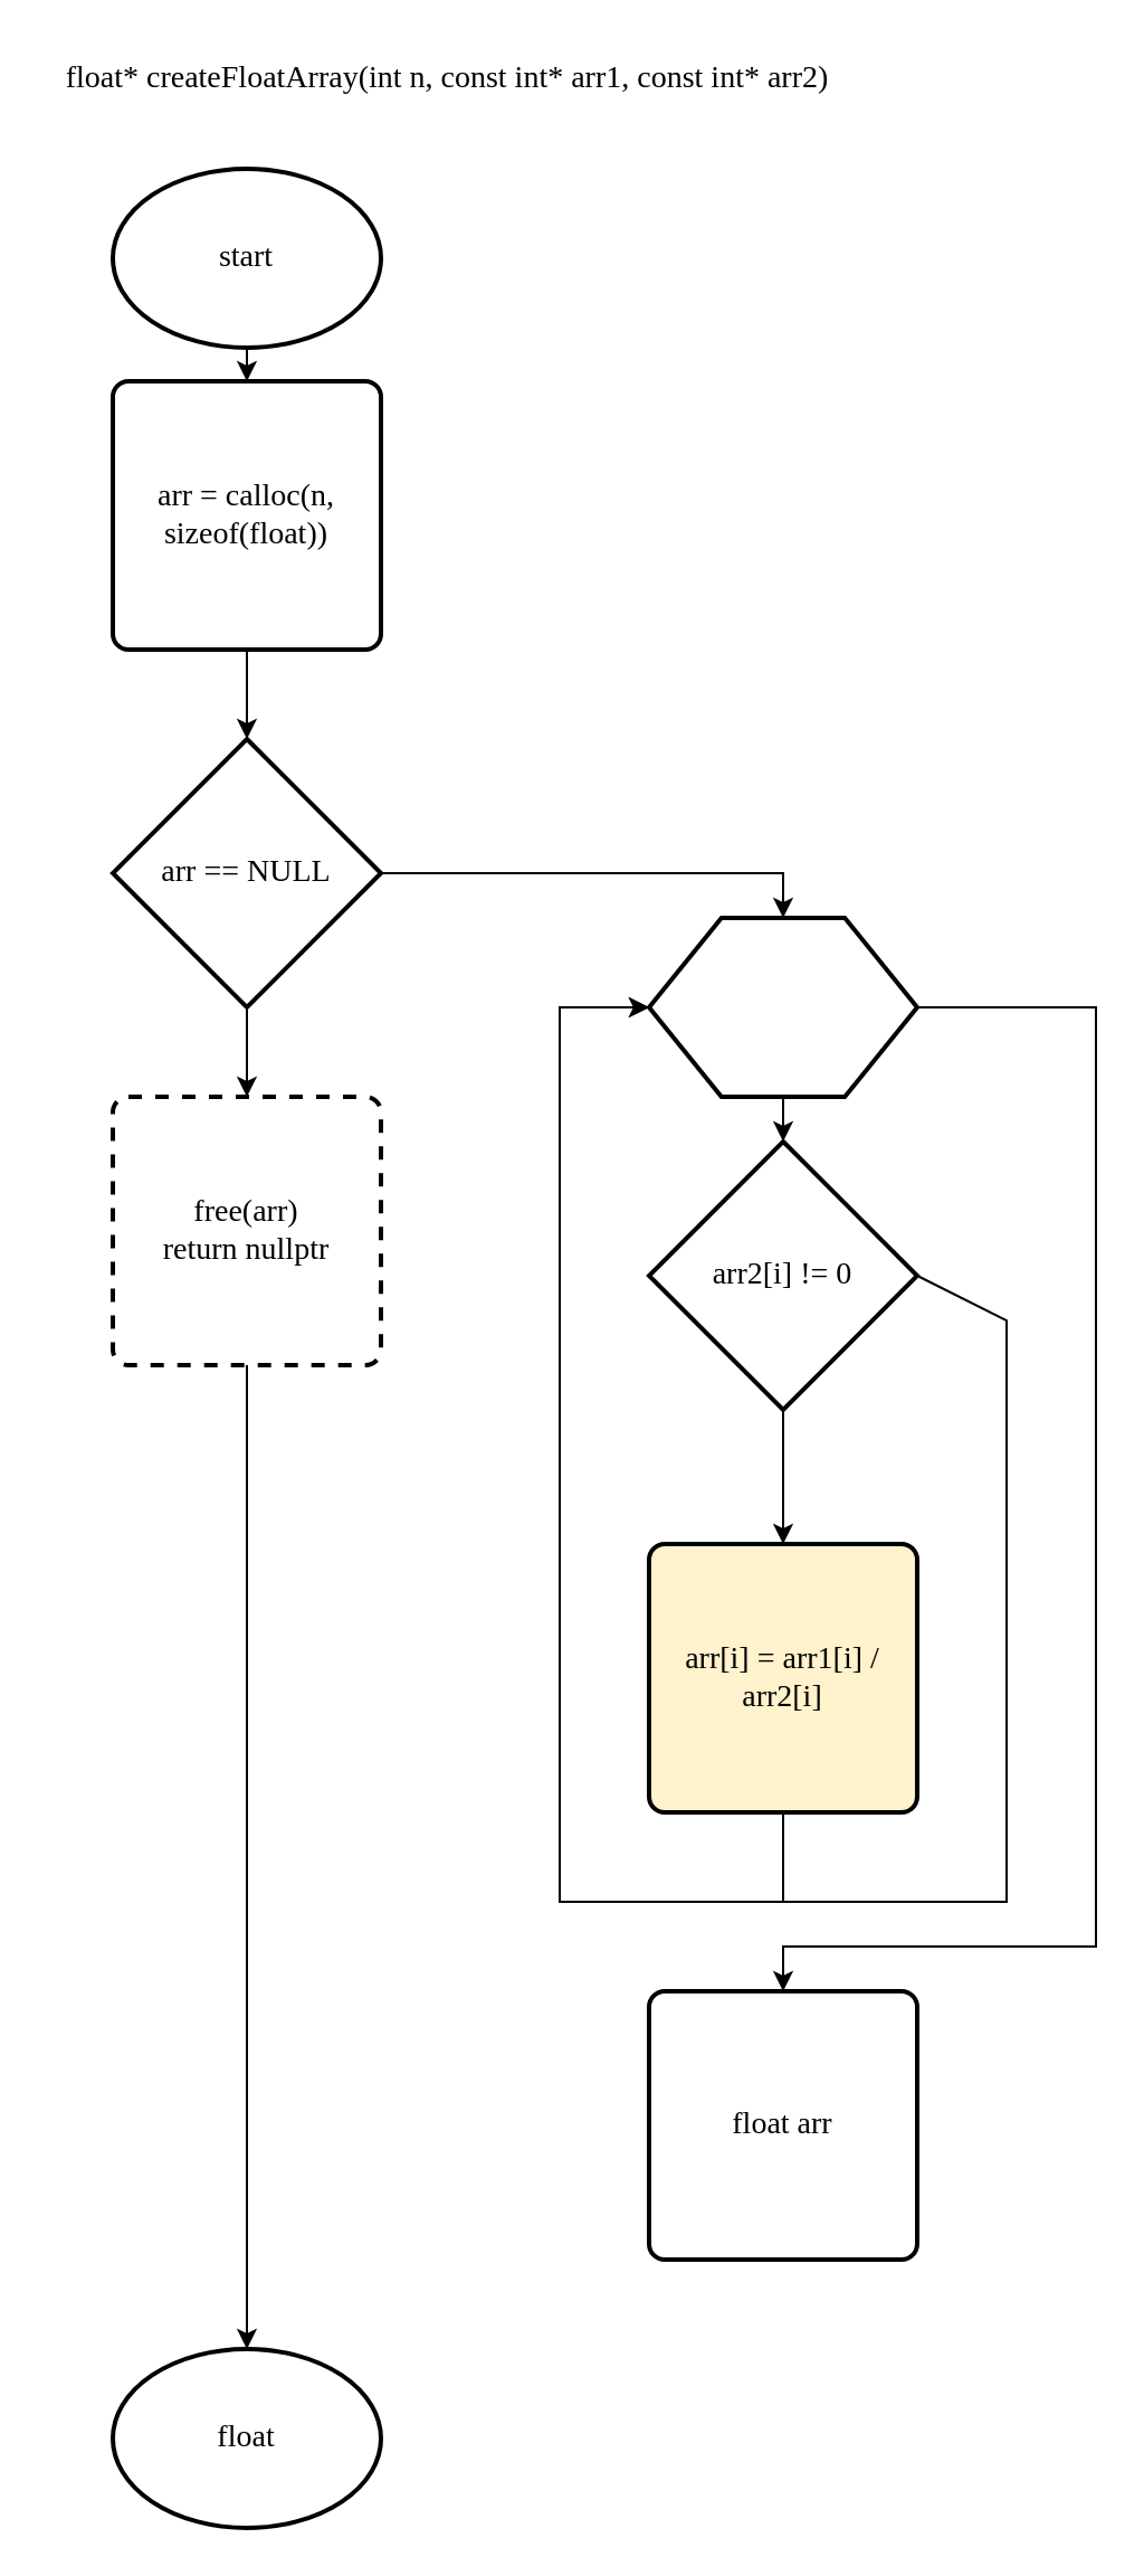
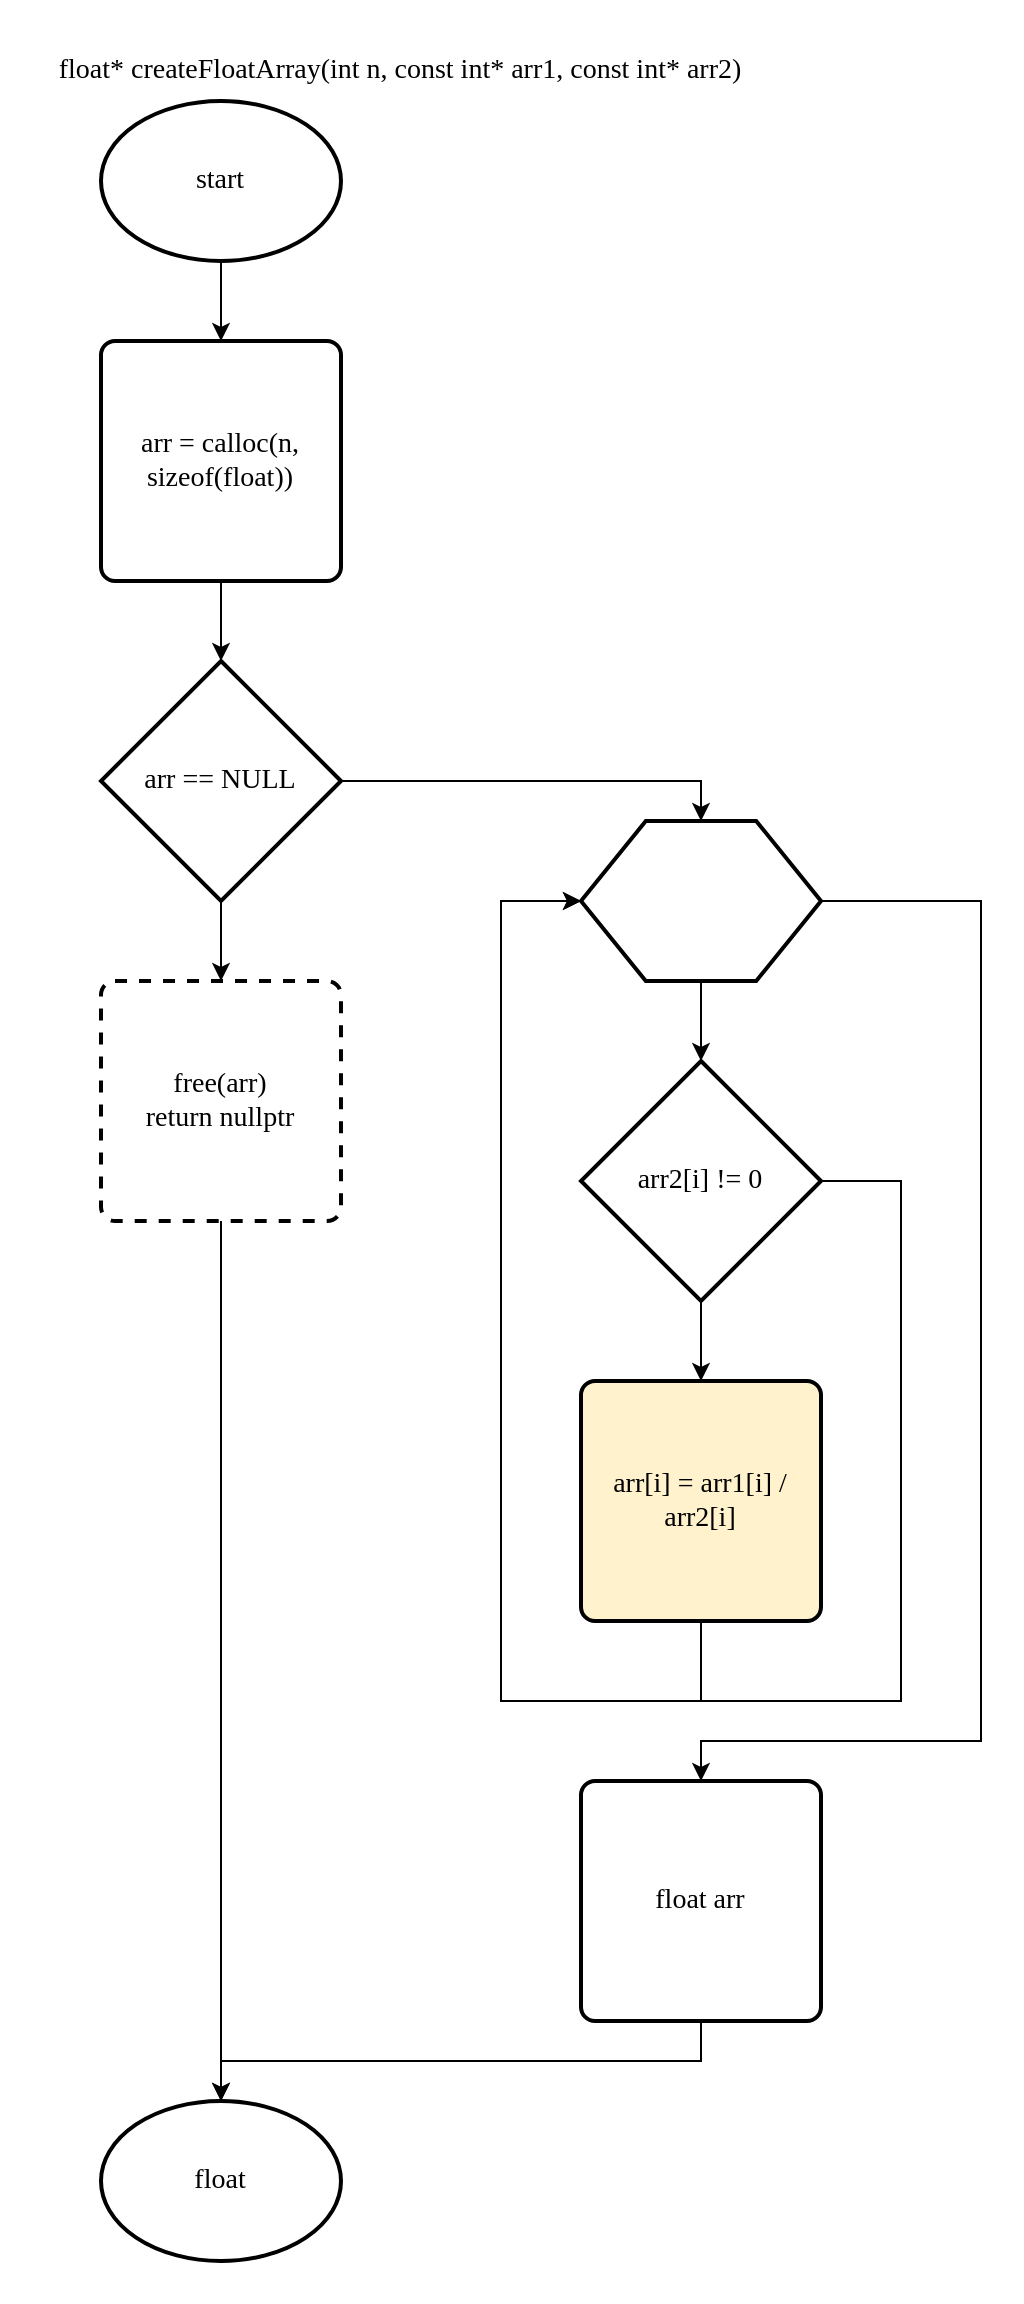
  <mxCell id="0" />
  <mxCell id="1" parent="0" />
  <mxCell id="2" value="float* createFloatArray(int n, const int* arr1, const int* arr2)" style="text;html=1;align=center;verticalAlign=middle;whiteSpace=wrap;rounded=0;fontFamily=Times New Roman;fontSize=14;" parent="1" vertex="1"><mxGeometry x="20" y="20" width="360" height="30" as="geometry" /></mxCell>
- <mxCell id="3" value="start" style="strokeWidth=2;html=1;shape=mxgraph.flowchart.start_1;whiteSpace=wrap;fontFamily=Times New Roman;fontSize=14;" parent="1" vertex="1"><mxGeometry x="50" y="75" width="120" height="80" as="geometry" /></mxCell>
+ <mxCell id="3" value="start" style="strokeWidth=2;html=1;shape=mxgraph.flowchart.start_1;whiteSpace=wrap;fontFamily=Times New Roman;fontSize=14;" parent="1" vertex="1"><mxGeometry x="50" y="50" width="120" height="80" as="geometry" /></mxCell>
  <mxCell id="4" value="arr = calloc(n, sizeof(float))" style="rounded=1;whiteSpace=wrap;html=1;absoluteArcSize=1;arcSize=14;strokeWidth=2;fontFamily=Times New Roman;fontSize=14;" parent="1" vertex="1"><mxGeometry x="50" y="170" width="120" height="120" as="geometry" /></mxCell>
  <mxCell id="5" value="arr == NULL" style="strokeWidth=2;html=1;shape=mxgraph.flowchart.decision;whiteSpace=wrap;fontFamily=Times New Roman;fontSize=14;" parent="1" vertex="1"><mxGeometry x="50" y="330" width="120" height="120" as="geometry" /></mxCell>
  <mxCell id="6" value="free(arr)&lt;div style=&quot;font-size: 14px;&quot;&gt;return nullptr&lt;/div&gt;" style="rounded=1;whiteSpace=wrap;html=1;absoluteArcSize=1;arcSize=14;strokeWidth=2;fontFamily=Times New Roman;fontSize=14;dashed=1;" parent="1" vertex="1"><mxGeometry x="50" y="490" width="120" height="120" as="geometry" /></mxCell>
  <mxCell id="7" value="" style="endArrow=classic;html=1;rounded=0;exitX=0.5;exitY=1;exitDx=0;exitDy=0;exitPerimeter=0;entryX=0.5;entryY=0;entryDx=0;entryDy=0;fontFamily=Times New Roman;fontSize=14;" parent="1" source="3" target="4" edge="1"><mxGeometry width="50" height="50" relative="1" as="geometry"><mxPoint x="400" y="330" as="sourcePoint" /><mxPoint x="450" y="280" as="targetPoint" /></mxGeometry></mxCell>
  <mxCell id="8" value="" style="endArrow=classic;html=1;rounded=0;exitX=0.5;exitY=1;exitDx=0;exitDy=0;entryX=0.5;entryY=0;entryDx=0;entryDy=0;entryPerimeter=0;fontFamily=Times New Roman;fontSize=14;" parent="1" source="4" target="5" edge="1"><mxGeometry width="50" height="50" relative="1" as="geometry"><mxPoint x="120" y="140" as="sourcePoint" /><mxPoint x="120" y="180" as="targetPoint" /></mxGeometry></mxCell>
  <mxCell id="9" value="" style="endArrow=classic;html=1;rounded=0;exitX=0.5;exitY=1;exitDx=0;exitDy=0;entryX=0.5;entryY=0;entryDx=0;entryDy=0;exitPerimeter=0;fontFamily=Times New Roman;fontSize=14;" parent="1" source="5" target="6" edge="1"><mxGeometry width="50" height="50" relative="1" as="geometry"><mxPoint x="120" y="300" as="sourcePoint" /><mxPoint x="120" y="340" as="targetPoint" /></mxGeometry></mxCell>
  <mxCell id="10" value="" style="verticalLabelPosition=bottom;verticalAlign=top;html=1;shape=hexagon;perimeter=hexagonPerimeter2;arcSize=6;size=0.27;strokeWidth=2;fontFamily=Times New Roman;fontSize=14;" parent="1" vertex="1"><mxGeometry x="290" y="410" width="120" height="80" as="geometry" /></mxCell>
  <mxCell id="11" value="" style="endArrow=classic;html=1;rounded=0;exitX=0.5;exitY=1;exitDx=0;exitDy=0;entryX=0.5;entryY=0;entryDx=0;entryDy=0;fontFamily=Times New Roman;fontSize=14;entryPerimeter=0;" parent="1" source="10" target="15" edge="1"><mxGeometry width="50" height="50" relative="1" as="geometry"><mxPoint x="380" y="410" as="sourcePoint" /><mxPoint x="350" y="530" as="targetPoint" /></mxGeometry></mxCell>
  <mxCell id="12" value="float" style="strokeWidth=2;html=1;shape=mxgraph.flowchart.start_1;whiteSpace=wrap;fontFamily=Times New Roman;fontSize=14;" parent="1" vertex="1"><mxGeometry x="50" y="1050" width="120" height="80" as="geometry" /></mxCell>
  <mxCell id="13" value="" style="endArrow=classic;html=1;rounded=0;exitX=0.5;exitY=1;exitDx=0;exitDy=0;entryX=0.5;entryY=0;entryDx=0;entryDy=0;entryPerimeter=0;fontFamily=Times New Roman;fontSize=14;" parent="1" source="6" target="12" edge="1"><mxGeometry width="50" height="50" relative="1" as="geometry"><mxPoint x="120" y="460" as="sourcePoint" /><mxPoint x="120" y="500" as="targetPoint" /></mxGeometry></mxCell>
  <mxCell id="14" value="" style="endArrow=classic;html=1;rounded=0;exitX=1;exitY=0.5;exitDx=0;exitDy=0;entryX=0.5;entryY=0;entryDx=0;entryDy=0;exitPerimeter=0;fontFamily=Times New Roman;fontSize=14;" parent="1" source="5" target="10" edge="1"><mxGeometry width="50" height="50" relative="1" as="geometry"><mxPoint x="120" y="460" as="sourcePoint" /><mxPoint x="120" y="500" as="targetPoint" /><Array as="points"><mxPoint x="350" y="390" /></Array></mxGeometry></mxCell>
- <mxCell id="15" value="arr2[i] != 0" style="strokeWidth=2;html=1;shape=mxgraph.flowchart.decision;whiteSpace=wrap;fontFamily=Times New Roman;fontSize=14;" parent="1" vertex="1"><mxGeometry x="290" y="510" width="120" height="120" as="geometry" /></mxCell>
+ <mxCell id="15" value="arr2[i] != 0" style="strokeWidth=2;html=1;shape=mxgraph.flowchart.decision;whiteSpace=wrap;fontFamily=Times New Roman;fontSize=14;" parent="1" vertex="1"><mxGeometry x="290" y="530" width="120" height="120" as="geometry" /></mxCell>
  <mxCell id="16" value="arr[i] = arr1[i] / arr2[i]" style="rounded=1;whiteSpace=wrap;html=1;absoluteArcSize=1;arcSize=14;strokeWidth=2;fontFamily=Times New Roman;fontSize=14;fillColor=#fff2cc;" parent="1" vertex="1"><mxGeometry x="290" y="690" width="120" height="120" as="geometry" /></mxCell>
  <mxCell id="17" value="" style="endArrow=classic;html=1;rounded=0;exitX=0.5;exitY=1;exitDx=0;exitDy=0;entryX=0.5;entryY=0;entryDx=0;entryDy=0;fontFamily=Times New Roman;fontSize=14;exitPerimeter=0;" parent="1" source="15" target="16" edge="1"><mxGeometry width="50" height="50" relative="1" as="geometry"><mxPoint x="360" y="500" as="sourcePoint" /><mxPoint x="360" y="540" as="targetPoint" /></mxGeometry></mxCell>
  <mxCell id="18" value="" style="endArrow=classic;html=1;rounded=0;exitX=1;exitY=0.5;exitDx=0;exitDy=0;entryX=0;entryY=0.5;entryDx=0;entryDy=0;fontFamily=Times New Roman;fontSize=14;exitPerimeter=0;" parent="1" source="15" target="10" edge="1"><mxGeometry width="50" height="50" relative="1" as="geometry"><mxPoint x="360" y="660" as="sourcePoint" /><mxPoint x="360" y="700" as="targetPoint" /><Array as="points"><mxPoint x="450" y="590" /><mxPoint x="450" y="850" /><mxPoint x="250" y="850" /><mxPoint x="250" y="450" /></Array></mxGeometry></mxCell>
  <mxCell id="19" value="" style="endArrow=classic;html=1;rounded=0;exitX=0.5;exitY=1;exitDx=0;exitDy=0;entryX=0;entryY=0.5;entryDx=0;entryDy=0;fontFamily=Times New Roman;fontSize=14;" parent="1" source="16" target="10" edge="1"><mxGeometry width="50" height="50" relative="1" as="geometry"><mxPoint x="360" y="660" as="sourcePoint" /><mxPoint x="360" y="700" as="targetPoint" /><Array as="points"><mxPoint x="350" y="850" /><mxPoint x="250" y="850" /><mxPoint x="250" y="450" /></Array></mxGeometry></mxCell>
  <mxCell id="20" value="float arr" style="rounded=1;whiteSpace=wrap;html=1;absoluteArcSize=1;arcSize=14;strokeWidth=2;fontFamily=Times New Roman;fontSize=14;" parent="1" vertex="1"><mxGeometry x="290" y="890" width="120" height="120" as="geometry" /></mxCell>
  <mxCell id="21" value="" style="endArrow=classic;html=1;rounded=0;exitX=1;exitY=0.5;exitDx=0;exitDy=0;entryX=0.5;entryY=0;entryDx=0;entryDy=0;fontFamily=Times New Roman;fontSize=14;" parent="1" source="10" target="20" edge="1"><mxGeometry width="50" height="50" relative="1" as="geometry"><mxPoint x="360" y="660" as="sourcePoint" /><mxPoint x="360" y="700" as="targetPoint" /><Array as="points"><mxPoint x="490" y="450" /><mxPoint x="490" y="870" /><mxPoint x="350" y="870" /></Array></mxGeometry></mxCell>
+ <mxCell id="22" value="" style="endArrow=classic;html=1;rounded=0;exitX=0.5;exitY=1;exitDx=0;exitDy=0;entryX=0.5;entryY=0;entryDx=0;entryDy=0;entryPerimeter=0;fontFamily=Times New Roman;fontSize=14;" parent="1" source="20" target="12" edge="1"><mxGeometry width="50" height="50" relative="1" as="geometry"><mxPoint x="350" y="990" as="sourcePoint" /><mxPoint x="400" y="940" as="targetPoint" /><Array as="points"><mxPoint x="350" y="1030" /><mxPoint x="110" y="1030" /></Array></mxGeometry></mxCell>
